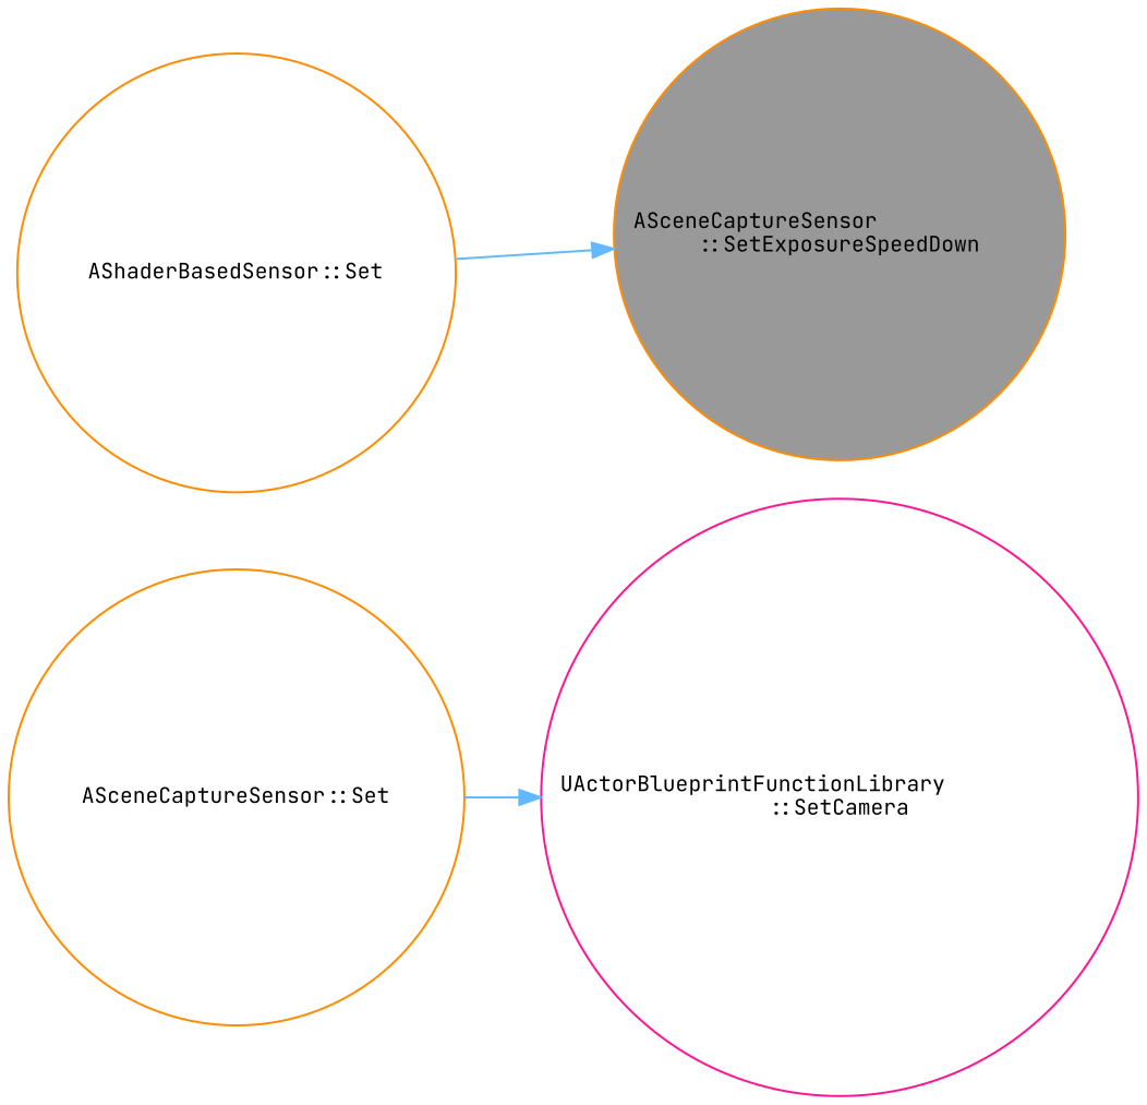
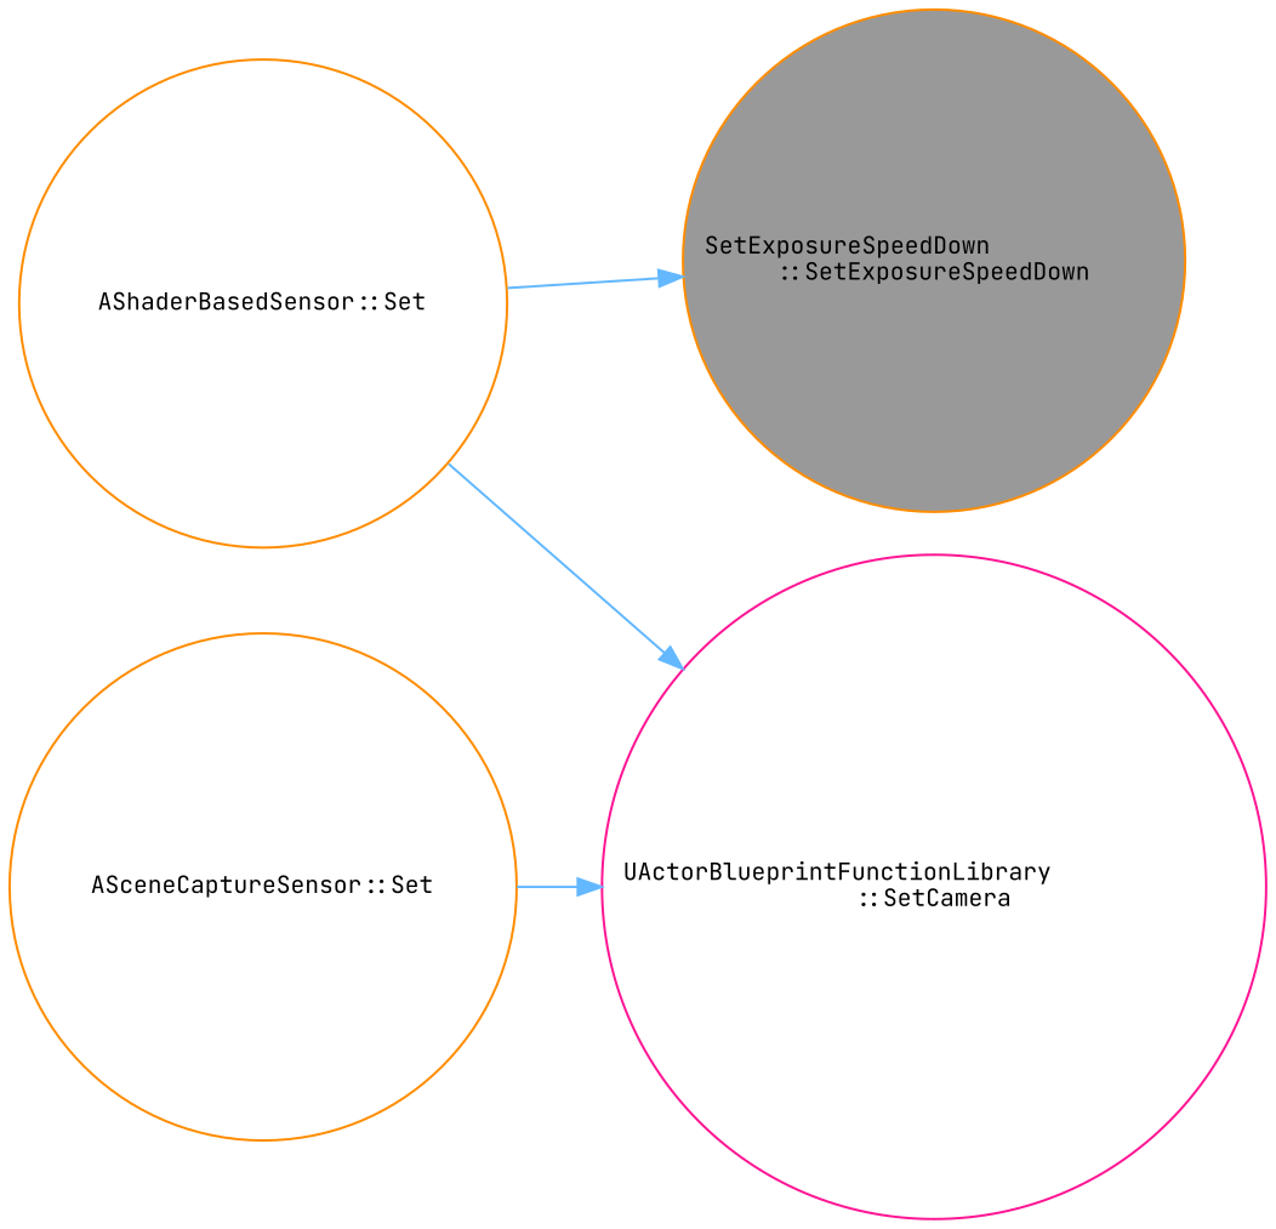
  digraph {
    fontname="JetBrains Mono"
    rankdir=RL
    node [color=darkorange fillcolor=white fontname="JetBrains Mono" fontsize=10 shape=circle style=filled]
    edge [color=steelblue1 dir=back fontname="JetBrains Mono" fontsize=10 labelfontname=Helvetica labelfontsize=10 style=solid]
-   n1 [fillcolor=grey60 fontcolor=black height=0.2 label="ASceneCaptureSensor\l::SetExposureSpeedDown" width=0.4]
+   n1 [fillcolor=grey60 fontcolor=black height=0.2 label="SetExposureSpeedDown\l::SetExposureSpeedDown" width=0.4]
    n2 [height=0.2 label="AShaderBasedSensor::Set" width=0.4]
    n3 [color=deeppink height=0.2 label="UActorBlueprintFunctionLibrary\l::SetCamera" width=0.4]
    n4 [height=0.2 label="ASceneCaptureSensor::Set" width=0.4]
    n1 -> n2
+   n3 -> n2
    n3 -> n4
  }
